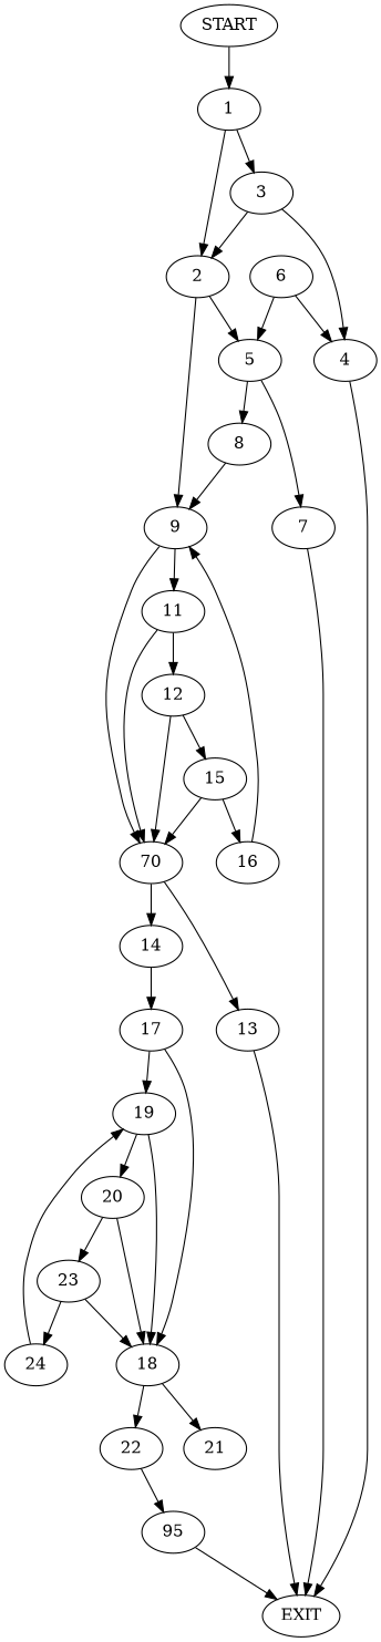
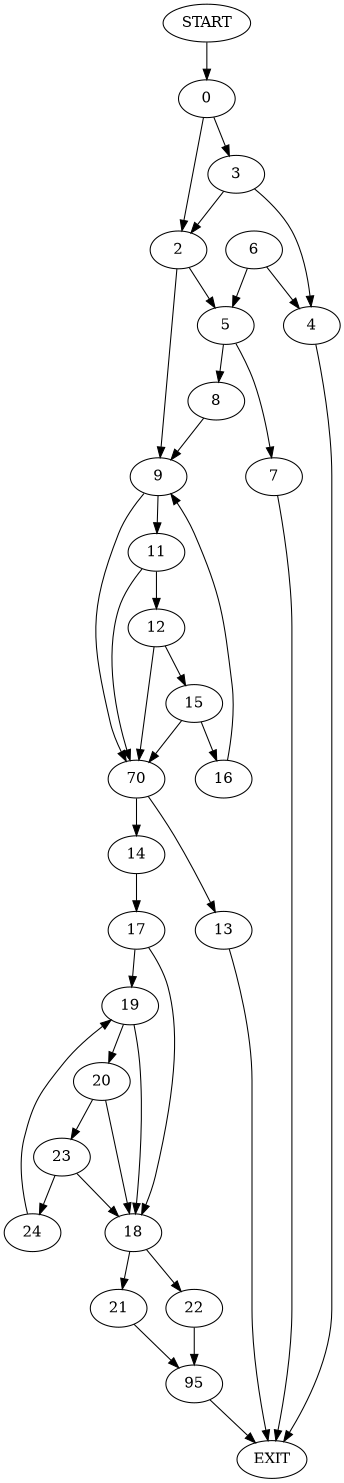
  digraph {
    n1 [label=START]
-   1
+   1 [label=0]
    2
    3
    n5 [label=EXIT]
    5
    9
    4
    7
    8
    6
    n12 [label=70]
    11
    13
    14
    12
    17
    15
    16
    18
    19
    21
    22
    20
    n25 [label=95]
    23
    24
    n1 -> 1
    1 -> 2
    1 -> 3
    2 -> 5
    2 -> 9
    3 -> 2
    3 -> 4
    5 -> 7
    5 -> 8
    9 -> n12
    9 -> 11
    4 -> n5
    7 -> n5
    8 -> 9
    6 -> 5
    6 -> 4
    n12 -> 13
    n12 -> 14
    11 -> n12
    11 -> 12
    13 -> n5
    14 -> 17
    12 -> n12
    12 -> 15
    17 -> 18
    17 -> 19
    15 -> n12
    15 -> 16
    16 -> 9
    18 -> 21
    18 -> 22
    19 -> 18
    19 -> 20
+   21 -> n25
    22 -> n25
    20 -> 18
    20 -> 23
    n25 -> n5
    23 -> 18
    23 -> 24
    24 -> 19
  }
